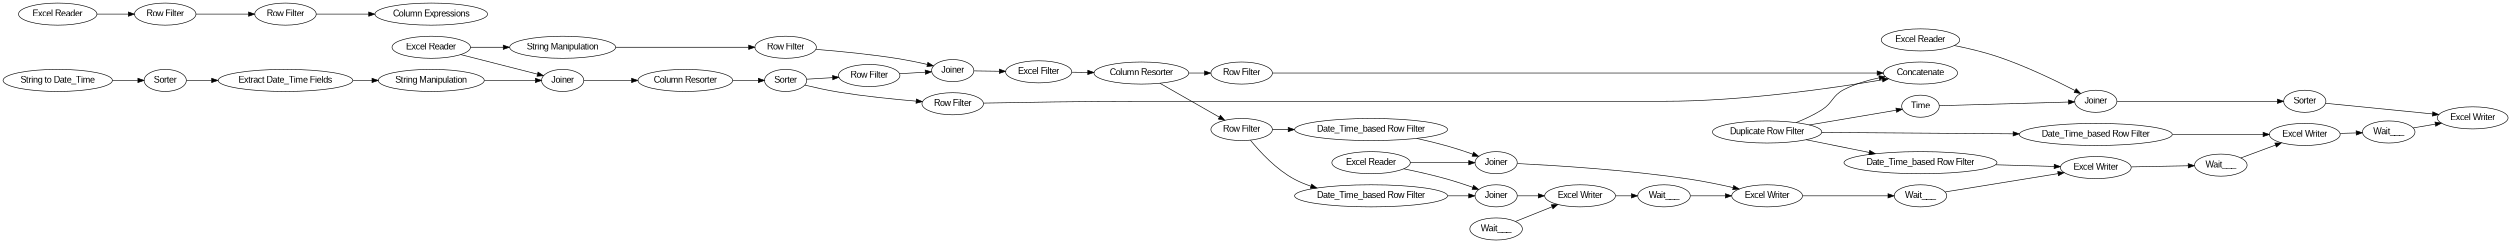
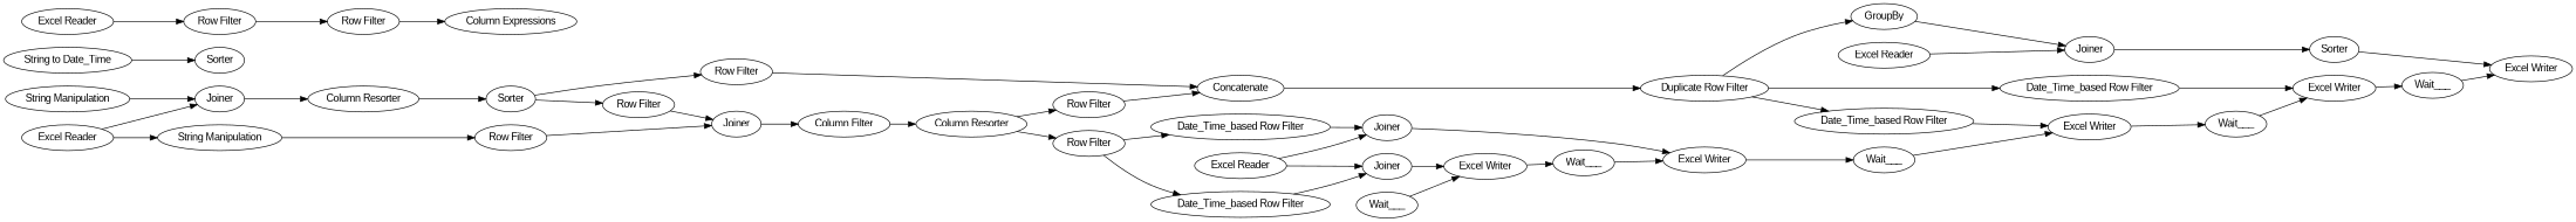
  digraph {
    fontname="Liberation Sans"
    rankdir=LR
    node [fontname="Liberation Sans"]
    edge [fontname="Liberation Sans"]
    n1 [label="Excel Reader"]
    n2 [label=Joiner]
    n3 [label=Joiner]
    n4 [label="Excel Writer"]
    n5 [label="Excel Writer"]
    n6 [label=Wait___]
    n7 [label=Wait___]
    n8 [label=Sorter]
-   n9 [label="Extract Date_Time Fields"]
    n10 [label="String Manipulation"]
    n11 [label="Excel Reader"]
    n12 [label="Row Filter"]
    n13 [label="Row Filter"]
    n14 [label="Column Expressions"]
    n15 [label="String to Date_Time"]
    n16 [label=Joiner]
    n17 [label="Column Resorter"]
    n18 [label=Sorter]
    n19 [label="Row Filter"]
    n20 [label=Joiner]
-   n21 [label="Excel Filter"]
+   n21 [label="Column Filter"]
    n22 [label="Row Filter"]
    n23 [label="Row Filter"]
    n24 [label="String Manipulation"]
    n25 [label="Excel Reader"]
    n26 [label=Concatenate]
    n27 [label="Duplicate Row Filter"]
    n28 [label="Column Resorter"]
    n29 [label="Row Filter"]
    n30 [label="Row Filter"]
    n31 [label="Date_Time_based Row Filter"]
    n32 [label="Date_Time_based Row Filter"]
-   n33 [label=Time]
+   n33 [label=GroupBy]
    n34 [label="Date_Time_based Row Filter"]
    n35 [label="Date_Time_based Row Filter"]
    n36 [label=Joiner]
    n37 [label="Excel Writer"]
    n38 [label="Excel Writer"]
    n39 [label=Sorter]
    n40 [label="Excel Writer"]
    n41 [label="Excel Reader"]
    n42 [label=Wait___]
    n43 [label=Wait___]
    n44 [label=Wait___]
    n1 -> n2
    n1 -> n3
    n2 -> n4
    n3 -> n5
    n4 -> n6
    n5 -> n7
    n6 -> n5
    n7 -> n38
-   n8 -> n9
-   n9 -> n10
    n10 -> n16
    n11 -> n12
    n12 -> n13
    n13 -> n14
    n15 -> n8
    n16 -> n17
    n17 -> n18
    n18 -> n22
    n18 -> n23
    n19 -> n20
    n20 -> n21
    n21 -> n28
    n22 -> n26
    n23 -> n20
    n24 -> n19
    n25 -> n16
    n25 -> n24
-   n27 -> n26
+   n26 -> n27
    n27 -> n33
    n27 -> n34
    n27 -> n35
    n28 -> n29
    n28 -> n30
    n29 -> n31
    n29 -> n32
    n30 -> n26
    n31 -> n2
    n32 -> n3
    n33 -> n36
    n34 -> n37
    n35 -> n38
    n36 -> n39
    n37 -> n42
    n38 -> n43
    n39 -> n40
    n41 -> n36
    n42 -> n40
    n43 -> n37
    n44 -> n4
  }
